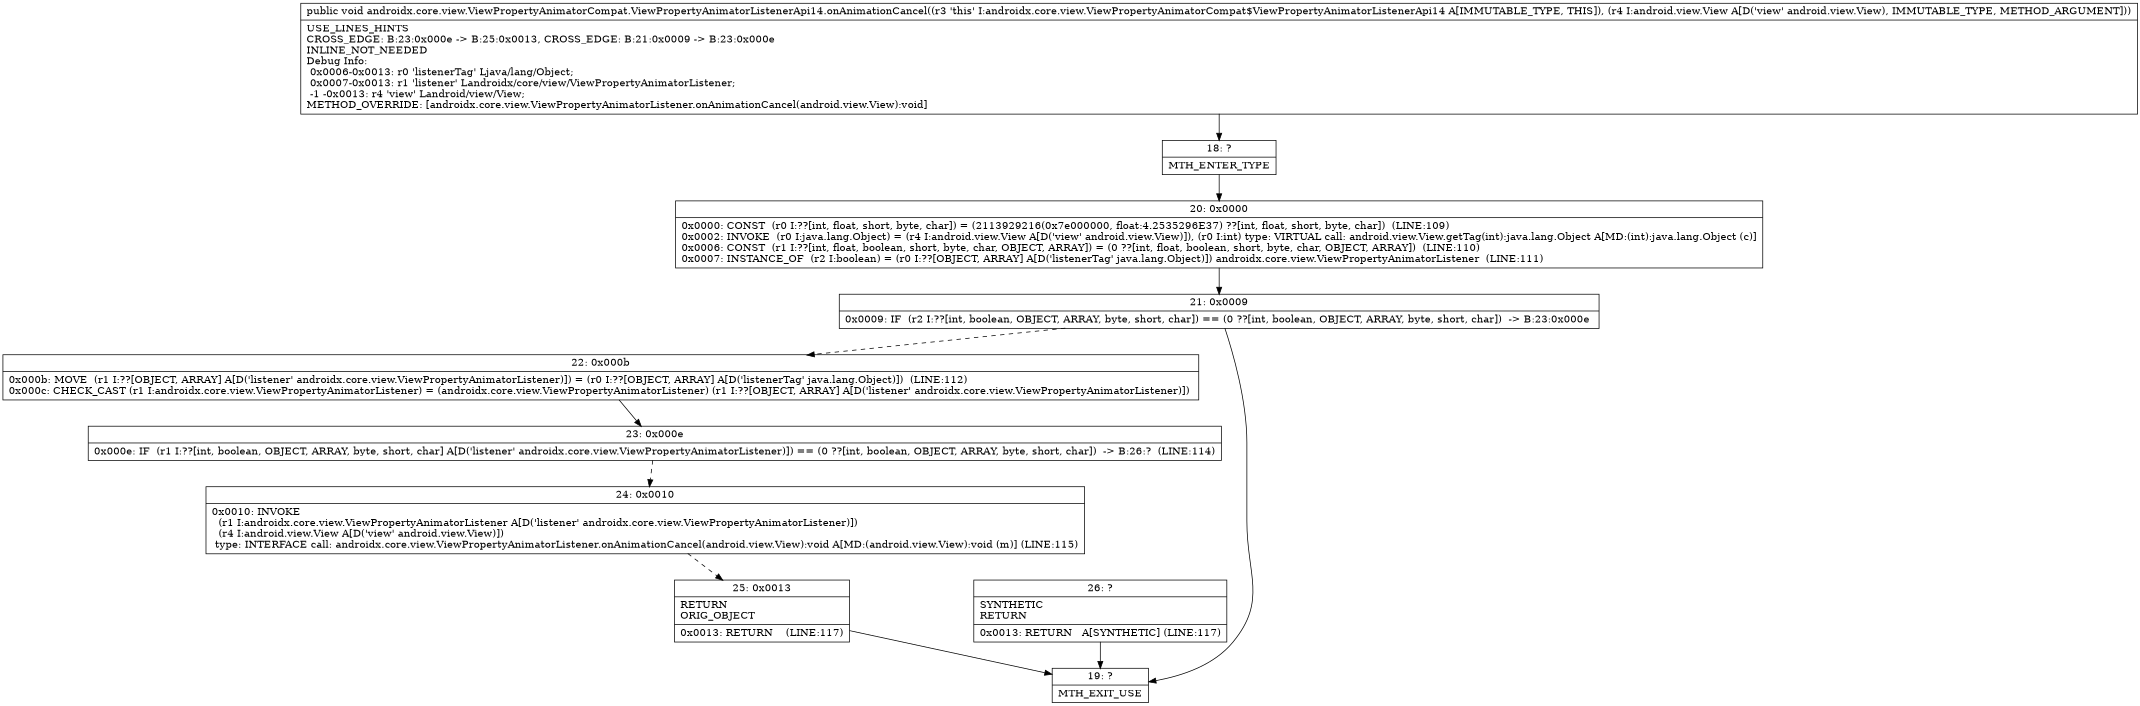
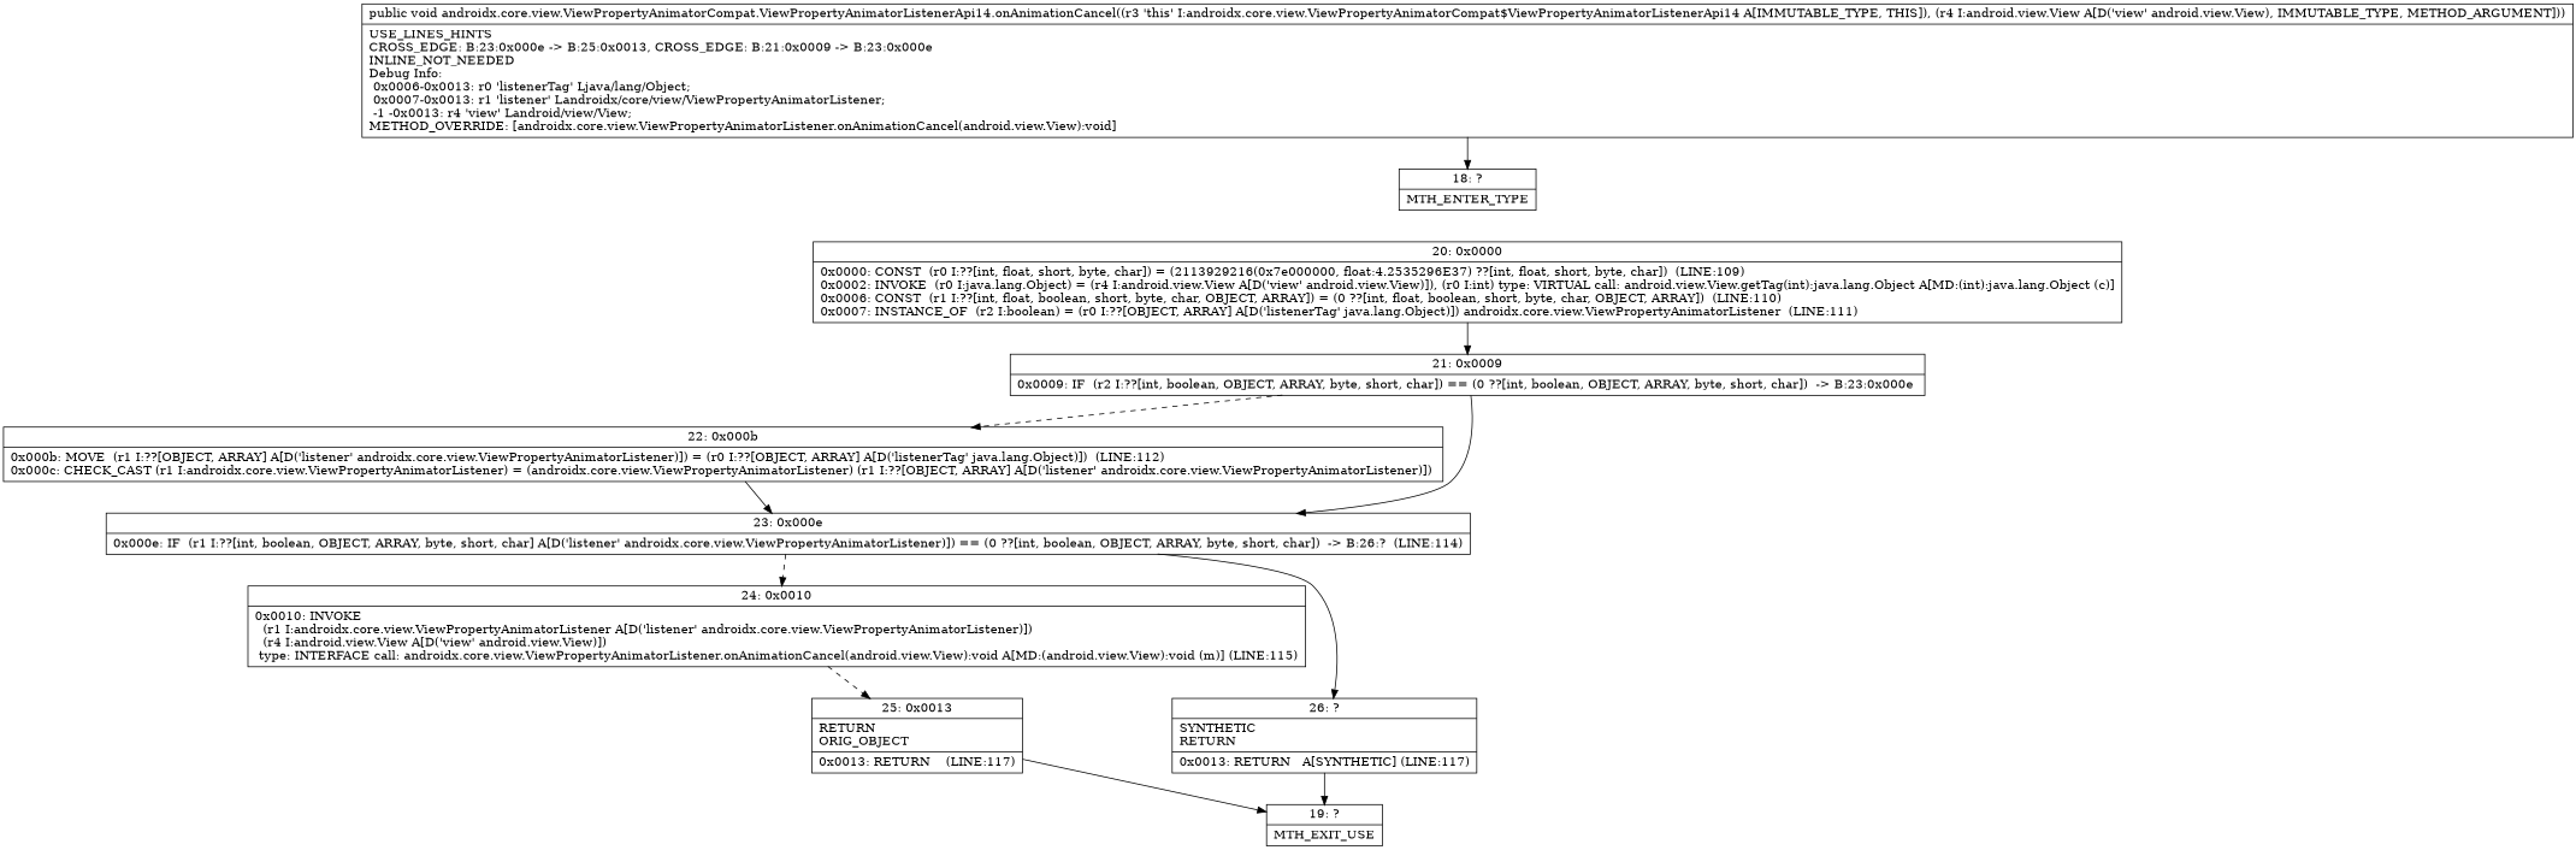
  digraph {
    node [shape=record]
    n1 [label="{18\:\ ?|MTH_ENTER_TYPE\l}"]
    n2 [label="{20\:\ 0x0000|0x0000: CONST  (r0 I:??[int, float, short, byte, char]) = (2113929216(0x7e000000, float:4.2535296E37) ??[int, float, short, byte, char])  (LINE:109)\l0x0002: INVOKE  (r0 I:java.lang.Object) = (r4 I:android.view.View A[D('view' android.view.View)]), (r0 I:int) type: VIRTUAL call: android.view.View.getTag(int):java.lang.Object A[MD:(int):java.lang.Object (c)]\l0x0006: CONST  (r1 I:??[int, float, boolean, short, byte, char, OBJECT, ARRAY]) = (0 ??[int, float, boolean, short, byte, char, OBJECT, ARRAY])  (LINE:110)\l0x0007: INSTANCE_OF  (r2 I:boolean) = (r0 I:??[OBJECT, ARRAY] A[D('listenerTag' java.lang.Object)]) androidx.core.view.ViewPropertyAnimatorListener  (LINE:111)\l}"]
    n3 [label="{21\:\ 0x0009|0x0009: IF  (r2 I:??[int, boolean, OBJECT, ARRAY, byte, short, char]) == (0 ??[int, boolean, OBJECT, ARRAY, byte, short, char])  \-\> B:23:0x000e \l}"]
    n4 [label="{22\:\ 0x000b|0x000b: MOVE  (r1 I:??[OBJECT, ARRAY] A[D('listener' androidx.core.view.ViewPropertyAnimatorListener)]) = (r0 I:??[OBJECT, ARRAY] A[D('listenerTag' java.lang.Object)])  (LINE:112)\l0x000c: CHECK_CAST (r1 I:androidx.core.view.ViewPropertyAnimatorListener) = (androidx.core.view.ViewPropertyAnimatorListener) (r1 I:??[OBJECT, ARRAY] A[D('listener' androidx.core.view.ViewPropertyAnimatorListener)]) \l}"]
    n5 [label="{23\:\ 0x000e|0x000e: IF  (r1 I:??[int, boolean, OBJECT, ARRAY, byte, short, char] A[D('listener' androidx.core.view.ViewPropertyAnimatorListener)]) == (0 ??[int, boolean, OBJECT, ARRAY, byte, short, char])  \-\> B:26:?  (LINE:114)\l}"]
    n6 [label="{24\:\ 0x0010|0x0010: INVOKE  \l  (r1 I:androidx.core.view.ViewPropertyAnimatorListener A[D('listener' androidx.core.view.ViewPropertyAnimatorListener)])\l  (r4 I:android.view.View A[D('view' android.view.View)])\l type: INTERFACE call: androidx.core.view.ViewPropertyAnimatorListener.onAnimationCancel(android.view.View):void A[MD:(android.view.View):void (m)] (LINE:115)\l}"]
    n7 [label="{26\:\ ?|SYNTHETIC\lRETURN\l|0x0013: RETURN   A[SYNTHETIC] (LINE:117)\l}"]
    n8 [label="{25\:\ 0x0013|RETURN\lORIG_OBJECT\l|0x0013: RETURN    (LINE:117)\l}"]
    n9 [label="{19\:\ ?|MTH_EXIT_USE\l}"]
    n10 [label="{public void androidx.core.view.ViewPropertyAnimatorCompat.ViewPropertyAnimatorListenerApi14.onAnimationCancel((r3 'this' I:androidx.core.view.ViewPropertyAnimatorCompat$ViewPropertyAnimatorListenerApi14 A[IMMUTABLE_TYPE, THIS]), (r4 I:android.view.View A[D('view' android.view.View), IMMUTABLE_TYPE, METHOD_ARGUMENT]))  | USE_LINES_HINTS\lCROSS_EDGE: B:23:0x000e \-\> B:25:0x0013, CROSS_EDGE: B:21:0x0009 \-\> B:23:0x000e\lINLINE_NOT_NEEDED\lDebug Info:\l  0x0006\-0x0013: r0 'listenerTag' Ljava\/lang\/Object;\l  0x0007\-0x0013: r1 'listener' Landroidx\/core\/view\/ViewPropertyAnimatorListener;\l  \-1 \-0x0013: r4 'view' Landroid\/view\/View;\lMETHOD_OVERRIDE: [androidx.core.view.ViewPropertyAnimatorListener.onAnimationCancel(android.view.View):void]\l}"]
-   n1 -> n2
    n2 -> n3
    n3 -> n4 [style=dashed]
-   n3 -> n9
+   n3 -> n5
    n4 -> n5
    n5 -> n6 [style=dashed]
+   n5 -> n7
    n6 -> n8 [style=dashed]
    n7 -> n9
    n8 -> n9
    n10 -> n1
  }
